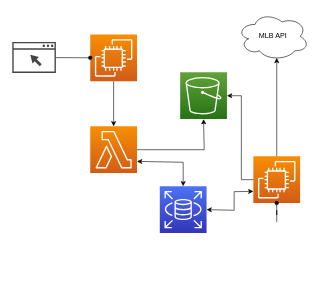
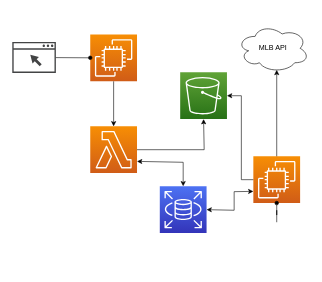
  <mxCell id="0" />
  <mxCell id="1" parent="0" />
  <mxCell id="2" value="" style="sketch=0;pointerEvents=1;shadow=0;dashed=0;html=1;strokeColor=none;fillColor=#434445;aspect=fixed;labelPosition=center;verticalLabelPosition=bottom;verticalAlign=top;align=center;outlineConnect=0;shape=mxgraph.vvd.web_browser;" vertex="1" parent="1"><mxGeometry x="20" y="69.4" width="72.68" height="51.6" as="geometry" /></mxCell>
  <mxCell id="3" value="" style="sketch=0;points=[[0,0,0],[0.25,0,0],[0.5,0,0],[0.75,0,0],[1,0,0],[0,1,0],[0.25,1,0],[0.5,1,0],[0.75,1,0],[1,1,0],[0,0.25,0],[0,0.5,0],[0,0.75,0],[1,0.25,0],[1,0.5,0],[1,0.75,0]];outlineConnect=0;fontColor=#232F3E;gradientColor=#F78E04;gradientDirection=north;fillColor=#D05C17;strokeColor=#ffffff;dashed=0;verticalLabelPosition=bottom;verticalAlign=top;align=center;html=1;fontSize=12;fontStyle=0;aspect=fixed;shape=mxgraph.aws4.resourceIcon;resIcon=mxgraph.aws4.ec2;" vertex="1" parent="1"><mxGeometry x="150" y="57" width="78" height="78" as="geometry" /></mxCell>
  <mxCell id="4" value="" style="endArrow=oval;html=1;rounded=0;endFill=1;" edge="1" parent="1" source="2" target="3"><mxGeometry width="50" height="50" relative="1" as="geometry"><mxPoint x="390" y="290" as="sourcePoint" /><mxPoint x="440" y="240" as="targetPoint" /></mxGeometry></mxCell>
  <mxCell id="5" value="" style="sketch=0;points=[[0,0,0],[0.25,0,0],[0.5,0,0],[0.75,0,0],[1,0,0],[0,1,0],[0.25,1,0],[0.5,1,0],[0.75,1,0],[1,1,0],[0,0.25,0],[0,0.5,0],[0,0.75,0],[1,0.25,0],[1,0.5,0],[1,0.75,0]];outlineConnect=0;fontColor=#232F3E;gradientColor=#60A337;gradientDirection=north;fillColor=#277116;strokeColor=#ffffff;dashed=0;verticalLabelPosition=bottom;verticalAlign=top;align=center;html=1;fontSize=12;fontStyle=0;aspect=fixed;shape=mxgraph.aws4.resourceIcon;resIcon=mxgraph.aws4.s3;" vertex="1" parent="1"><mxGeometry x="300" y="120" width="78" height="78" as="geometry" /></mxCell>
  <mxCell id="6" value="" style="endArrow=classic;html=1;rounded=0;exitX=1;exitY=0.5;exitDx=0;exitDy=0;exitPerimeter=0;entryX=0.5;entryY=1;entryDx=0;entryDy=0;entryPerimeter=0;" edge="1" parent="1" source="7" target="5"><mxGeometry width="50" height="50" relative="1" as="geometry"><mxPoint x="320" y="290" as="sourcePoint" /><mxPoint x="370" y="240" as="targetPoint" /><Array as="points"><mxPoint x="340" y="249" /></Array></mxGeometry></mxCell>
  <mxCell id="7" value="" style="sketch=0;points=[[0,0,0],[0.25,0,0],[0.5,0,0],[0.75,0,0],[1,0,0],[0,1,0],[0.25,1,0],[0.5,1,0],[0.75,1,0],[1,1,0],[0,0.25,0],[0,0.5,0],[0,0.75,0],[1,0.25,0],[1,0.5,0],[1,0.75,0]];outlineConnect=0;fontColor=#232F3E;gradientColor=#F78E04;gradientDirection=north;fillColor=#D05C17;strokeColor=#ffffff;dashed=0;verticalLabelPosition=bottom;verticalAlign=top;align=center;html=1;fontSize=12;fontStyle=0;aspect=fixed;shape=mxgraph.aws4.resourceIcon;resIcon=mxgraph.aws4.lambda;" vertex="1" parent="1"><mxGeometry x="150" y="210" width="78" height="78" as="geometry" /></mxCell>
  <mxCell id="8" value="" style="endArrow=classic;html=1;rounded=0;entryX=0.5;entryY=0;entryDx=0;entryDy=0;entryPerimeter=0;" edge="1" parent="1" source="3" target="7"><mxGeometry width="50" height="50" relative="1" as="geometry"><mxPoint x="390" y="290" as="sourcePoint" /><mxPoint x="440" y="240" as="targetPoint" /></mxGeometry></mxCell>
  <mxCell id="9" value="" style="shape=image;html=1;verticalAlign=top;verticalLabelPosition=bottom;labelBackgroundColor=#ffffff;imageAspect=0;aspect=fixed;image=https://cdn4.iconfinder.com/data/icons/developer-set-3/128/settings-128.png" vertex="1" parent="1"><mxGeometry x="422" y="370" width="78" height="78" as="geometry" /></mxCell>
  <mxCell id="10" value="" style="sketch=0;points=[[0,0,0],[0.25,0,0],[0.5,0,0],[0.75,0,0],[1,0,0],[0,1,0],[0.25,1,0],[0.5,1,0],[0.75,1,0],[1,1,0],[0,0.25,0],[0,0.5,0],[0,0.75,0],[1,0.25,0],[1,0.5,0],[1,0.75,0]];outlineConnect=0;fontColor=#232F3E;gradientColor=#F78E04;gradientDirection=north;fillColor=#D05C17;strokeColor=#ffffff;dashed=0;verticalLabelPosition=bottom;verticalAlign=top;align=center;html=1;fontSize=12;fontStyle=0;aspect=fixed;shape=mxgraph.aws4.resourceIcon;resIcon=mxgraph.aws4.ec2;" vertex="1" parent="1"><mxGeometry x="422" y="260" width="78" height="78" as="geometry" /></mxCell>
- <mxCell id="11" value="MLB API" style="ellipse;shape=cloud;whiteSpace=wrap;html=1;" vertex="1" parent="1"><mxGeometry x="395" y="20" width="120" height="80" as="geometry" /></mxCell>
+ <mxCell id="11" value="MLB API" style="ellipse;shape=cloud;whiteSpace=wrap;html=1;" vertex="1" parent="1"><mxGeometry x="395" y="40" width="120" height="80" as="geometry" /></mxCell>
  <mxCell id="12" value="" style="endArrow=classic;html=1;rounded=0;exitX=0.5;exitY=0;exitDx=0;exitDy=0;exitPerimeter=0;entryX=0.55;entryY=0.95;entryDx=0;entryDy=0;entryPerimeter=0;" edge="1" parent="1" source="10" target="11"><mxGeometry width="50" height="50" relative="1" as="geometry"><mxPoint x="332" y="170" as="sourcePoint" /><mxPoint x="382" y="120" as="targetPoint" /></mxGeometry></mxCell>
  <mxCell id="13" value="" style="endArrow=classic;html=1;rounded=0;exitX=0;exitY=0.5;exitDx=0;exitDy=0;exitPerimeter=0;entryX=1;entryY=0.5;entryDx=0;entryDy=0;entryPerimeter=0;" edge="1" parent="1" source="10" target="5"><mxGeometry width="50" height="50" relative="1" as="geometry"><mxPoint x="332" y="290" as="sourcePoint" /><mxPoint x="390" y="159" as="targetPoint" /><Array as="points"><mxPoint x="402" y="299" /><mxPoint x="402" y="159" /></Array></mxGeometry></mxCell>
  <mxCell id="14" value="" style="edgeStyle=orthogonalEdgeStyle;rounded=0;orthogonalLoop=1;jettySize=auto;html=1;endArrow=oval;endFill=1;" edge="1" parent="1" source="9" target="10"><mxGeometry relative="1" as="geometry" /></mxCell>
  <mxCell id="15" value="" style="sketch=0;points=[[0,0,0],[0.25,0,0],[0.5,0,0],[0.75,0,0],[1,0,0],[0,1,0],[0.25,1,0],[0.5,1,0],[0.75,1,0],[1,1,0],[0,0.25,0],[0,0.5,0],[0,0.75,0],[1,0.25,0],[1,0.5,0],[1,0.75,0]];outlineConnect=0;fontColor=#232F3E;gradientColor=#4D72F3;gradientDirection=north;fillColor=#3334B9;strokeColor=#ffffff;dashed=0;verticalLabelPosition=bottom;verticalAlign=top;align=center;html=1;fontSize=12;fontStyle=0;aspect=fixed;shape=mxgraph.aws4.resourceIcon;resIcon=mxgraph.aws4.rds;" vertex="1" parent="1"><mxGeometry x="266" y="310" width="78" height="78" as="geometry" /></mxCell>
  <mxCell id="16" value="" style="endArrow=classic;startArrow=classic;html=1;rounded=0;exitX=1;exitY=0.5;exitDx=0;exitDy=0;exitPerimeter=0;entryX=0;entryY=0.75;entryDx=0;entryDy=0;entryPerimeter=0;" edge="1" parent="1" source="15" target="10"><mxGeometry width="50" height="50" relative="1" as="geometry"><mxPoint x="450" y="290" as="sourcePoint" /><mxPoint x="500" y="240" as="targetPoint" /><Array as="points"><mxPoint x="390" y="350" /><mxPoint x="390" y="319" /></Array></mxGeometry></mxCell>
  <mxCell id="17" value="" style="endArrow=classic;startArrow=classic;html=1;rounded=0;entryX=0.5;entryY=0;entryDx=0;entryDy=0;entryPerimeter=0;exitX=1;exitY=0.75;exitDx=0;exitDy=0;exitPerimeter=0;" edge="1" parent="1" source="7" target="15"><mxGeometry width="50" height="50" relative="1" as="geometry"><mxPoint x="450" y="410" as="sourcePoint" /><mxPoint x="500" y="360" as="targetPoint" /><Array as="points"><mxPoint x="305" y="270" /></Array></mxGeometry></mxCell>
